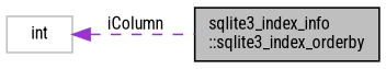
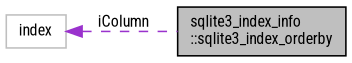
  digraph {
    rankdir=LR
    fontname="Roboto Condensed"
    node [fontname="Roboto Condensed" fontsize=10 shape=record style=filled]
    n1 [color=black fillcolor=grey75 fontcolor=black height=0.2 label="sqlite3_index_info\l::sqlite3_index_orderby" width=0.4]
-   n2 [color=grey75 fillcolor=white height=0.2 label=int width=0.4]
+   n2 [color=grey75 fillcolor=white height=0.2 label=index width=0.4]
    n2 -> n1 [color=darkorchid3 dir=back fontname="Roboto Condensed" fontsize=10 label=" iColumn" labelfontname=Helvetica labelfontsize=10 style=dashed]
  }
